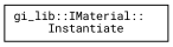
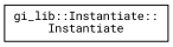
  digraph {
    rankdir=TB
    fontname="Roboto Mono"
-   n1 [color=black fillcolor=white fontname="Roboto Mono" fontsize=10 height=0.2 label="gi_lib::IMaterial::\lInstantiate" shape=record style=filled width=0.4]
+   n1 [color=black fillcolor=white fontname="Roboto Mono" fontsize=10 height=0.2 label="gi_lib::Instantiate::\lInstantiate" shape=record style=filled width=0.4]
  }
